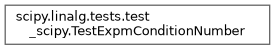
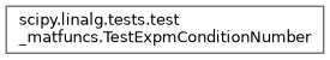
  digraph {
    rankdir=LR
-   n1 [color=grey40 fillcolor=white fontname=Helvetica fontsize=10 height=0.2 label="scipy.linalg.tests.test\l_scipy.TestExpmConditionNumber" shape=box style=filled width=0.4]
+   n1 [color=grey40 fillcolor=white fontname=Helvetica fontsize=10 height=0.2 label="scipy.linalg.tests.test\l_matfuncs.TestExpmConditionNumber" shape=box style=filled width=0.4]
  }
